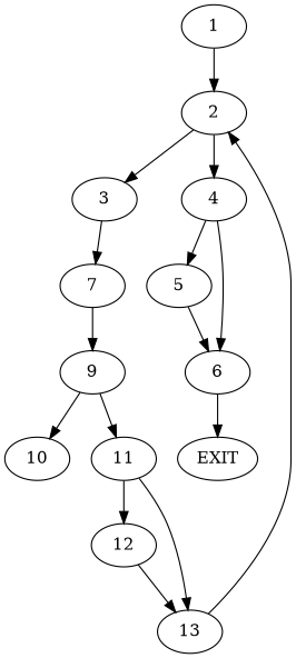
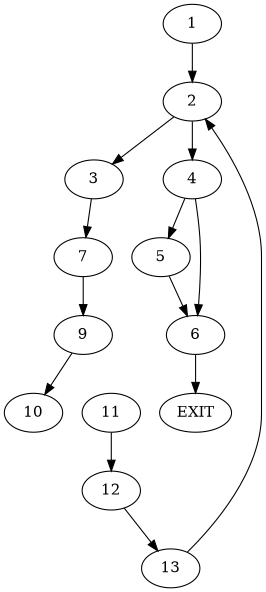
  digraph {
    1
    2
    n3 [label=EXIT]
    3
    4
    7
    5
    6
    9
    10
    11
    12
    13
    1 -> 2
    2 -> 3
    2 -> 4
    3 -> 7
    4 -> 5
    4 -> 6
    7 -> 9
    5 -> 6
    6 -> n3
    9 -> 10
-   9 -> 11
    11 -> 12
-   11 -> 13
    12 -> 13
    13 -> 2
  }
